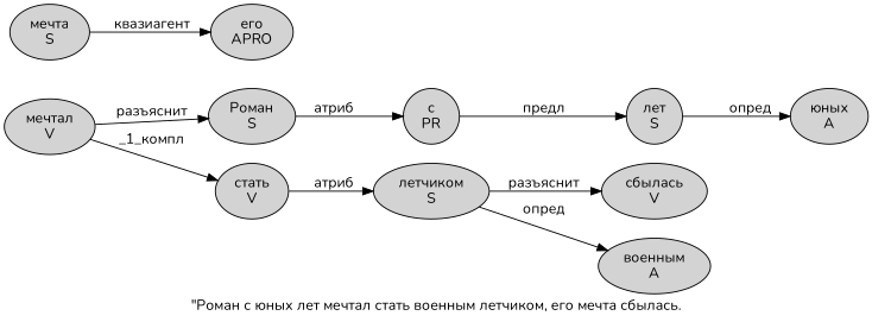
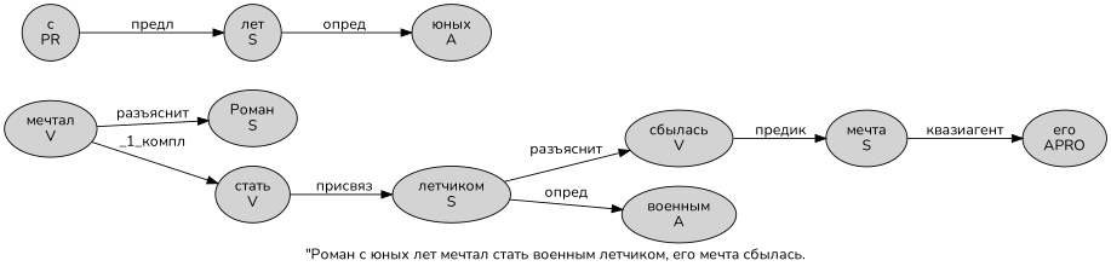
  digraph {
    fontname=Nunito
    label="\"Роман с юных лет мечтал стать военным летчиком, его мечта сбылась."
    rankdir=LR
    node [fillcolor=lightgray fontname=Nunito penwidth=1 shape=ellipse style=filled]
    edge [fontname=Nunito]
    n1 [label="Роман\nS"]
    n2 [label="с\nPR"]
    n3 [label="лет\nS"]
    n4 [label="юных\nA"]
    n5 [label="мечтал\nV"]
    n6 [label="стать\nV"]
    n7 [label="летчиком\nS"]
    n8 [label="сбылась\nV"]
    n9 [label="мечта\nS"]
    n10 [label="военным\nA"]
    n11 [label="его\nAPRO"]
-   n1 -> n2 [label="атриб"]
    n2 -> n3 [label="предл"]
    n3 -> n4 [label="опред"]
    n5 -> n1 [label="разъяснит"]
    n5 -> n6 [label="_1_компл"]
-   n6 -> n7 [label="атриб"]
+   n6 -> n7 [label="присвяз"]
    n7 -> n8 [label="разъяснит"]
    n7 -> n10 [label="опред"]
+   n8 -> n9 [label="предик"]
    n9 -> n11 [label="квазиагент"]
  }
